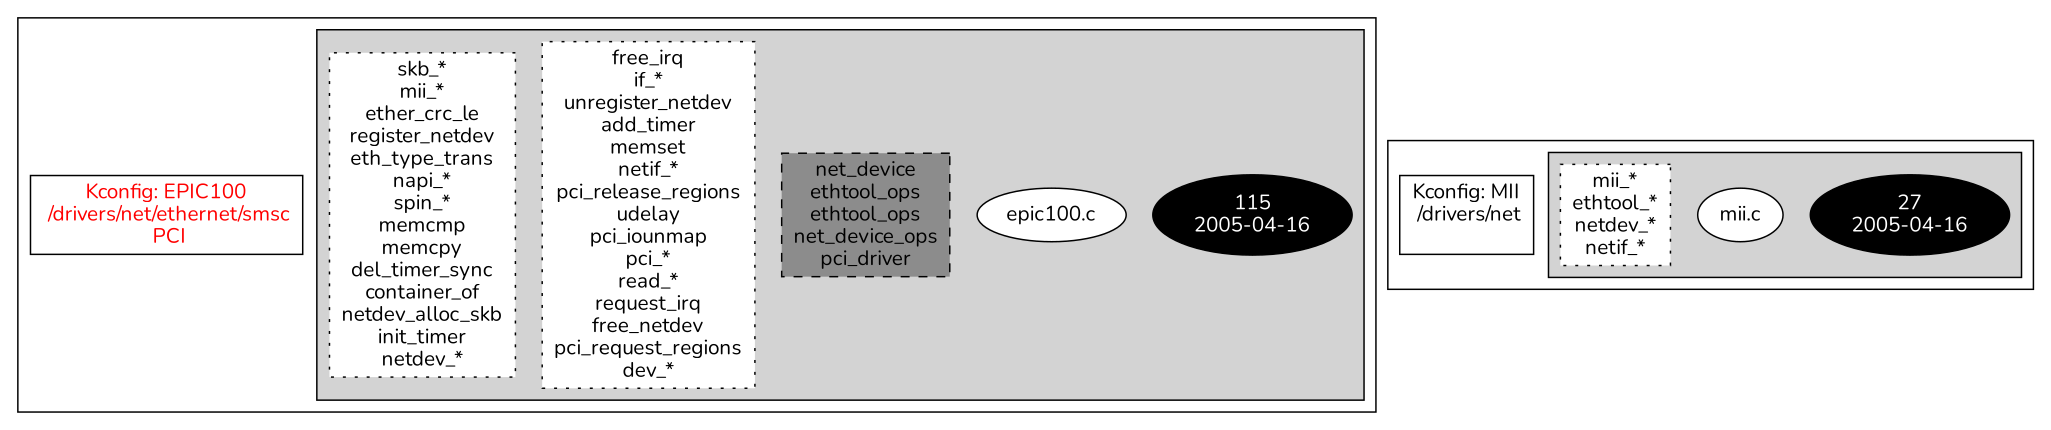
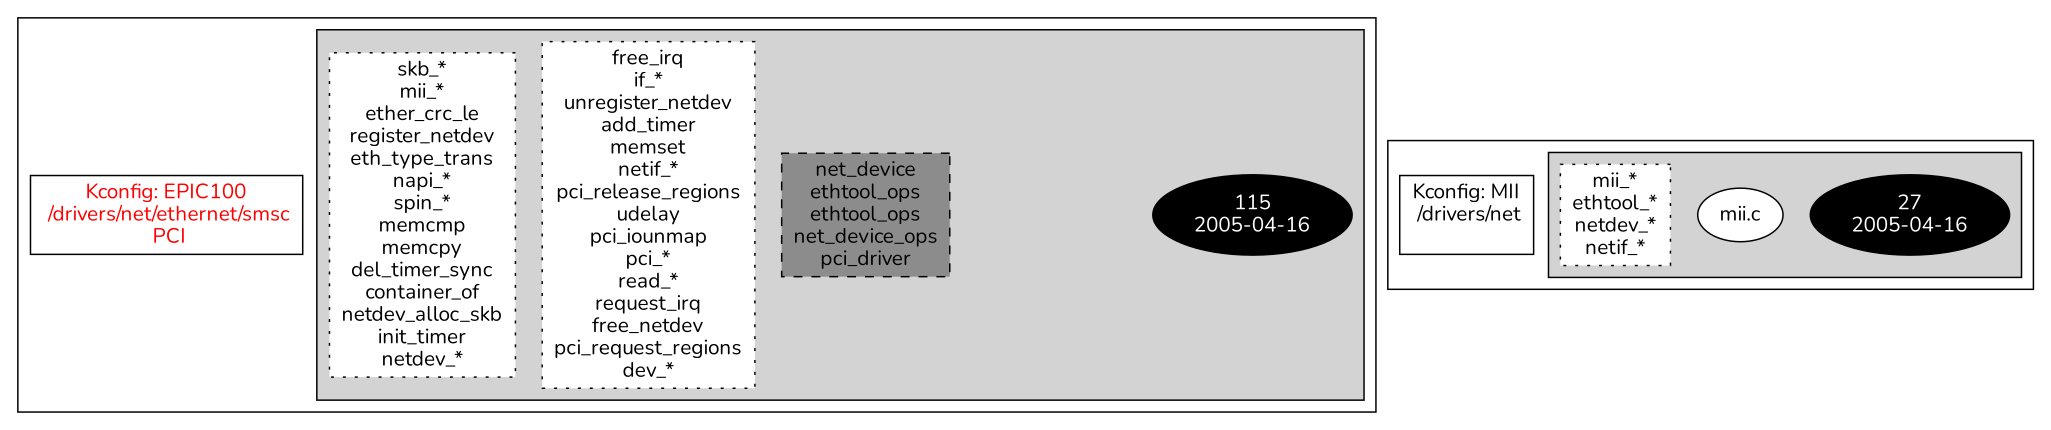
  digraph {
    ranksep=2
    splines=ortho
    fontname=Nunito
    node [fillcolor=white fontcolor=black style=filled fontname=Nunito shape=box]
    n1 [fillcolor=black fontcolor=white label="115\n2005-04-16" shape=""]
-   n2 [label="epic100.c\n" shape=""]
    n3 [fillcolor=grey55 label="net_device\nethtool_ops\nethtool_ops\nnet_device_ops\npci_driver\n" style="filled,dashed"]
    n4 [label="free_irq\nif_*\nunregister_netdev\nadd_timer\nmemset\nnetif_*\npci_release_regions\nudelay\npci_iounmap\npci_*\nread_*\nrequest_irq\nfree_netdev\npci_request_regions\ndev_*\n" style="filled,dotted"]
    n5 [label="skb_*\nmii_*\nether_crc_le\nregister_netdev\neth_type_trans\nnapi_*\nspin_*\nmemcmp\nmemcpy\ndel_timer_sync\ncontainer_of\nnetdev_alloc_skb\ninit_timer\nnetdev_*\n" style="filled,dotted"]
    n6 [fontcolor=red label="Kconfig: EPIC100\n /drivers/net/ethernet/smsc\n  PCI " fillcolor="" style=""]
    n7 [fillcolor=black fontcolor=white label="27\n2005-04-16" shape=""]
    n8 [label="mii.c\n" shape=""]
    n9 [label="mii_*\nethtool_*\nnetdev_*\nnetif_*\n" style="filled,dotted"]
    n10 [label="Kconfig: MII\n /drivers/net\n " fillcolor="" fontcolor="" style=""]
    subgraph cluster_1 {
      n6
      subgraph cluster_2 {
        style=filled
        n1
-       n2
        n3
        n4
        n5
      }
    }
    subgraph cluster_3 {
      n10
      subgraph cluster_4 {
        style=filled
        n7
        n8
        n9
      }
    }
  }
